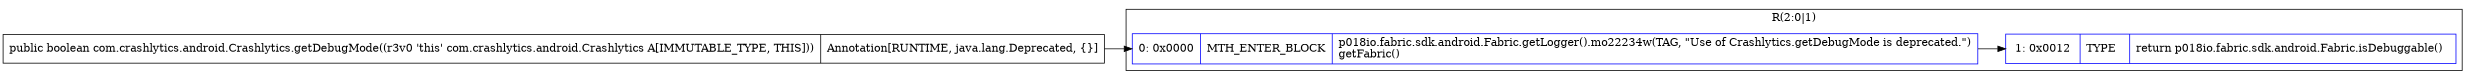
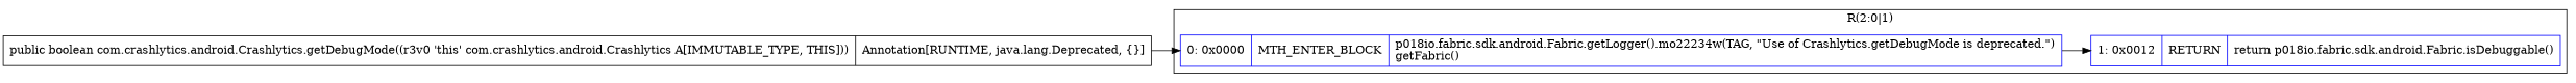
  digraph {
    rankdir=LR
    node [color=blue shape=record]
    n1 [label="{0\:\ 0x0000|MTH_ENTER_BLOCK\l|p018io.fabric.sdk.android.Fabric.getLogger().mo22234w(TAG, \"Use of Crashlytics.getDebugMode is deprecated.\")\lgetFabric()\l}"]
-   n2 [label="{1\:\ 0x0012|TYPE\l|return p018io.fabric.sdk.android.Fabric.isDebuggable()\l}"]
+   n2 [label="{1\:\ 0x0012|RETURN\l|return p018io.fabric.sdk.android.Fabric.isDebuggable()\l}"]
    n3 [label="{public boolean com.crashlytics.android.Crashlytics.getDebugMode((r3v0 'this' com.crashlytics.android.Crashlytics A[IMMUTABLE_TYPE, THIS]))  | Annotation[RUNTIME, java.lang.Deprecated, \{\}]\l}" color=""]
    subgraph cluster_1 {
      label="R(2:0|1)"
      n1
      n2
    }
    n1 -> n2
    n3 -> n1
  }
